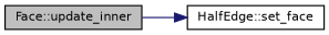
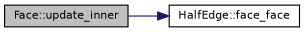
  digraph {
    rankdir=LR
    node [color=black fontname=Helvetica fontsize=10 shape=record style=filled]
    n1 [fillcolor=grey75 fontcolor=black height=0.2 label="Face::update_inner" width=0.4]
-   n2 [fillcolor=white height=0.2 label="HalfEdge::set_face" width=0.4]
+   n2 [fillcolor=white height=0.2 label="HalfEdge::face_face" width=0.4]
    n1 -> n2 [color=midnightblue fontname=Helvetica fontsize=10 labelfontname=Helvetica labelfontsize=10 style=solid]
  }
